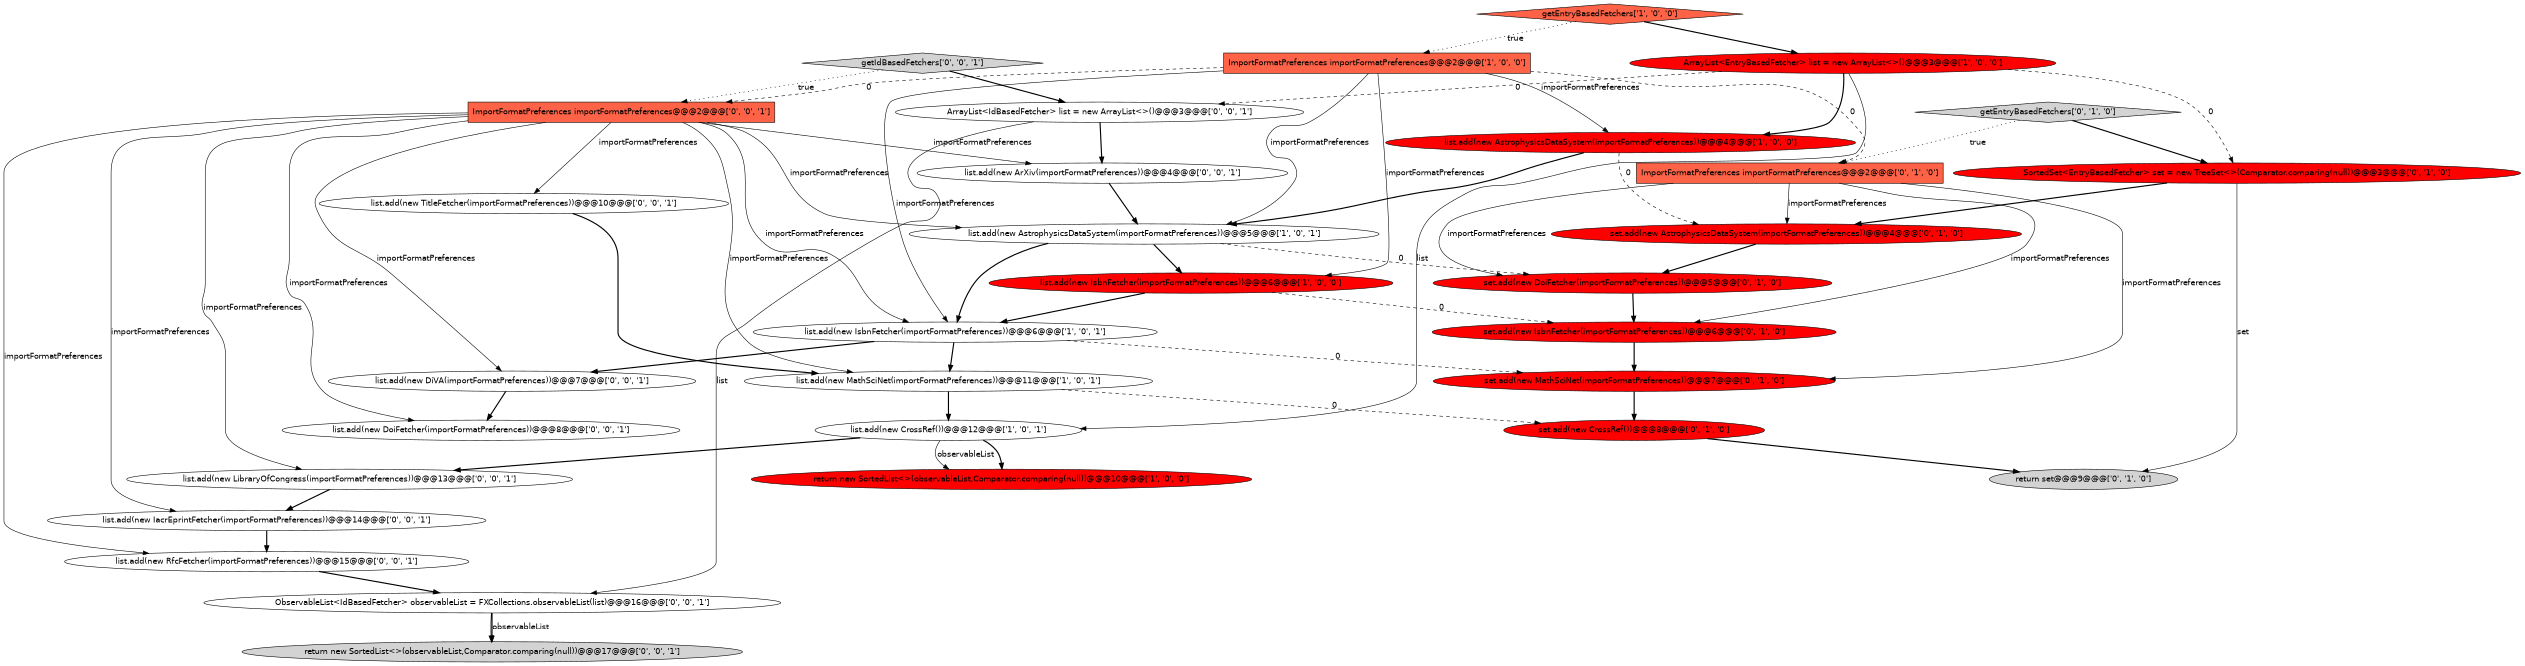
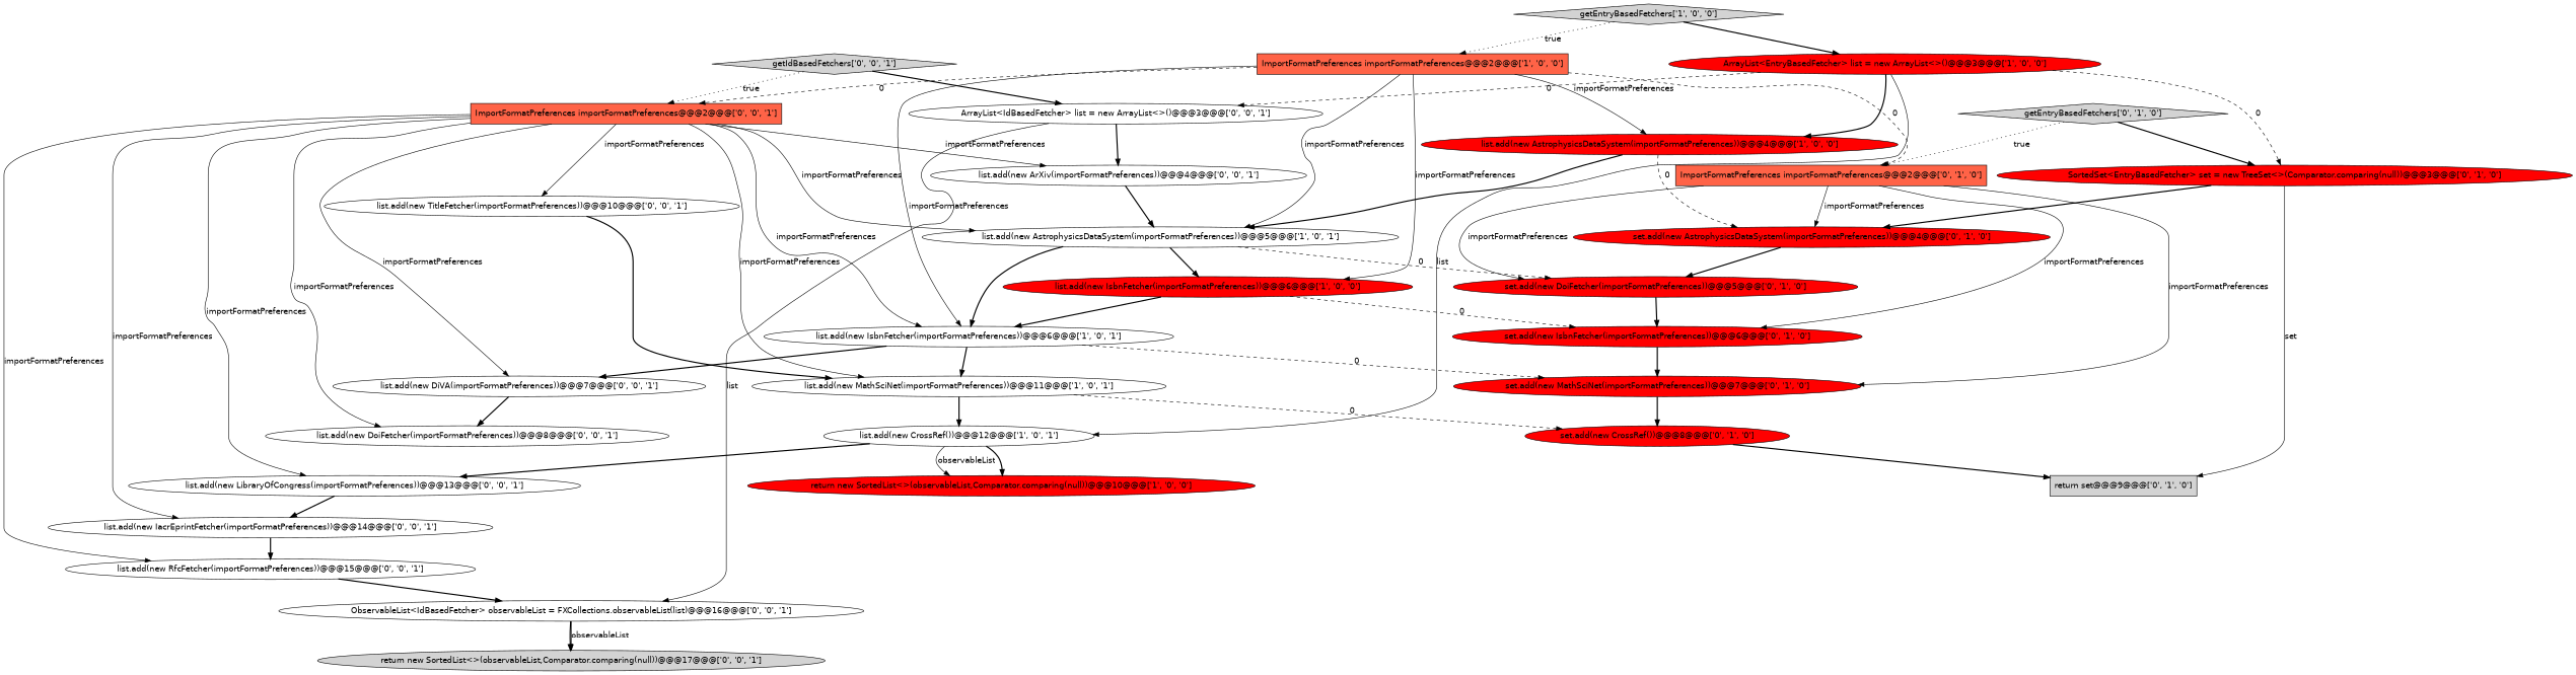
  digraph {
    fontname="DejaVu Sans"
    node [fillcolor=white fontname="DejaVu Sans" shape=ellipse style=filled]
    edge [fontname="DejaVu Sans" style=bold]
    n1 [label="list.add(new IsbnFetcher(importFormatPreferences))@@@6@@@['1', '0', '1']"]
    n2 [label="list.add(new MathSciNet(importFormatPreferences))@@@11@@@['1', '0', '1']"]
    n3 [label="list.add(new DiVA(importFormatPreferences))@@@7@@@['0', '0', '1']"]
    n4 [fillcolor=red label="set.add(new MathSciNet(importFormatPreferences))@@@7@@@['0', '1', '0']"]
    n5 [label="list.add(new CrossRef())@@@12@@@['1', '0', '1']"]
    n6 [fillcolor=red label="set.add(new CrossRef())@@@8@@@['0', '1', '0']"]
    n7 [label="list.add(new DoiFetcher(importFormatPreferences))@@@8@@@['0', '0', '1']"]
    n8 [label="list.add(new LibraryOfCongress(importFormatPreferences))@@@13@@@['0', '0', '1']"]
    n9 [fillcolor=red label="return new SortedList<>(observableList,Comparator.comparing(null))@@@10@@@['1', '0', '0']"]
-   n10 [fillcolor=lightgray label="return set@@@9@@@['0', '1', '0']"]
+   n10 [fillcolor=lightgray label="return set@@@9@@@['0', '1', '0']" shape=box]
    n11 [fillcolor=tomato label="ImportFormatPreferences importFormatPreferences@@@2@@@['1', '0', '0']" shape=box]
    n12 [fillcolor=tomato label="ImportFormatPreferences importFormatPreferences@@@2@@@['0', '0', '1']" shape=box]
    n13 [fillcolor=tomato label="ImportFormatPreferences importFormatPreferences@@@2@@@['0', '1', '0']" shape=box]
    n14 [label="list.add(new AstrophysicsDataSystem(importFormatPreferences))@@@5@@@['1', '0', '1']"]
    n15 [fillcolor=red label="list.add(new AstrophysicsDataSystem(importFormatPreferences))@@@4@@@['1', '0', '0']"]
    n16 [fillcolor=red label="list.add(new IsbnFetcher(importFormatPreferences))@@@6@@@['1', '0', '0']"]
    n17 [label="list.add(new TitleFetcher(importFormatPreferences))@@@10@@@['0', '0', '1']"]
    n18 [label="list.add(new ArXiv(importFormatPreferences))@@@4@@@['0', '0', '1']"]
    n19 [label="list.add(new RfcFetcher(importFormatPreferences))@@@15@@@['0', '0', '1']"]
    n20 [label="list.add(new IacrEprintFetcher(importFormatPreferences))@@@14@@@['0', '0', '1']"]
    n21 [fillcolor=red label="set.add(new DoiFetcher(importFormatPreferences))@@@5@@@['0', '1', '0']"]
    n22 [fillcolor=red label="set.add(new IsbnFetcher(importFormatPreferences))@@@6@@@['0', '1', '0']"]
    n23 [fillcolor=red label="set.add(new AstrophysicsDataSystem(importFormatPreferences))@@@4@@@['0', '1', '0']"]
    n24 [label="ObservableList<IdBasedFetcher> observableList = FXCollections.observableList(list)@@@16@@@['0', '0', '1']"]
    n25 [fillcolor=lightgray label="return new SortedList<>(observableList,Comparator.comparing(null))@@@17@@@['0', '0', '1']"]
    n26 [fillcolor=lightgray label="getEntryBasedFetchers['0', '1', '0']" shape=diamond]
    n27 [fillcolor=red label="SortedSet<EntryBasedFetcher> set = new TreeSet<>(Comparator.comparing(null))@@@3@@@['0', '1', '0']"]
-   n28 [fillcolor=tomato label="getEntryBasedFetchers['1', '0', '0']" shape=diamond]
+   n28 [fillcolor=lightgray label="getEntryBasedFetchers['1', '0', '0']" shape=diamond]
    n29 [fillcolor=red label="ArrayList<EntryBasedFetcher> list = new ArrayList<>()@@@3@@@['1', '0', '0']"]
    n30 [label="ArrayList<IdBasedFetcher> list = new ArrayList<>()@@@3@@@['0', '0', '1']"]
    n31 [fillcolor=lightgray label="getIdBasedFetchers['0', '0', '1']" shape=diamond]
    n1 -> n2
    n1 -> n3
    n1 -> n4 [label=0 style=dashed]
    n2 -> n5
    n2 -> n6 [label=0 style=dashed]
    n3 -> n7
    n4 -> n6
    n5 -> n8
    n5 -> n9
    n5 -> n9 [label=observableList style=solid]
    n6 -> n10
    n8 -> n20
    n11 -> n1 [label=importFormatPreferences style=solid]
    n11 -> n12 [label=0 style=dashed]
    n11 -> n13 [label=0 style=dashed]
    n11 -> n14 [label=importFormatPreferences style=solid]
    n11 -> n15 [label=importFormatPreferences style=solid]
    n11 -> n16 [label=importFormatPreferences style=solid]
    n12 -> n1 [label=importFormatPreferences style=solid]
    n12 -> n2 [label=importFormatPreferences style=solid]
    n12 -> n3 [label=importFormatPreferences style=solid]
    n12 -> n7 [label=importFormatPreferences style=solid]
    n12 -> n8 [label=importFormatPreferences style=solid]
    n12 -> n14 [label=importFormatPreferences style=solid]
    n12 -> n17 [label=importFormatPreferences style=solid]
    n12 -> n18 [label=importFormatPreferences style=solid]
    n12 -> n19 [label=importFormatPreferences style=solid]
    n12 -> n20 [label=importFormatPreferences style=solid]
    n13 -> n4 [label=importFormatPreferences style=solid]
    n13 -> n21 [label=importFormatPreferences style=solid]
    n13 -> n22 [label=importFormatPreferences style=solid]
    n13 -> n23 [label=importFormatPreferences style=solid]
    n14 -> n1
    n14 -> n16
    n14 -> n21 [label=0 style=dashed]
    n15 -> n14
    n15 -> n23 [label=0 style=dashed]
    n16 -> n1
    n16 -> n22 [label=0 style=dashed]
    n17 -> n2
    n18 -> n14
    n19 -> n24
    n20 -> n19
    n21 -> n22
    n22 -> n4
    n23 -> n21
    n24 -> n25
    n24 -> n25 [label=observableList style=solid]
    n26 -> n13 [label=true style=dotted]
    n26 -> n27
    n27 -> n10 [label=set style=solid]
    n27 -> n23
    n28 -> n11 [label=true style=dotted]
    n28 -> n29
    n29 -> n5 [label=list style=solid]
    n29 -> n15
    n29 -> n27 [label=0 style=dashed]
    n29 -> n30 [label=0 style=dashed]
    n30 -> n18
    n30 -> n24 [label=list style=solid]
    n31 -> n12 [label=true style=dotted]
    n31 -> n30
  }
